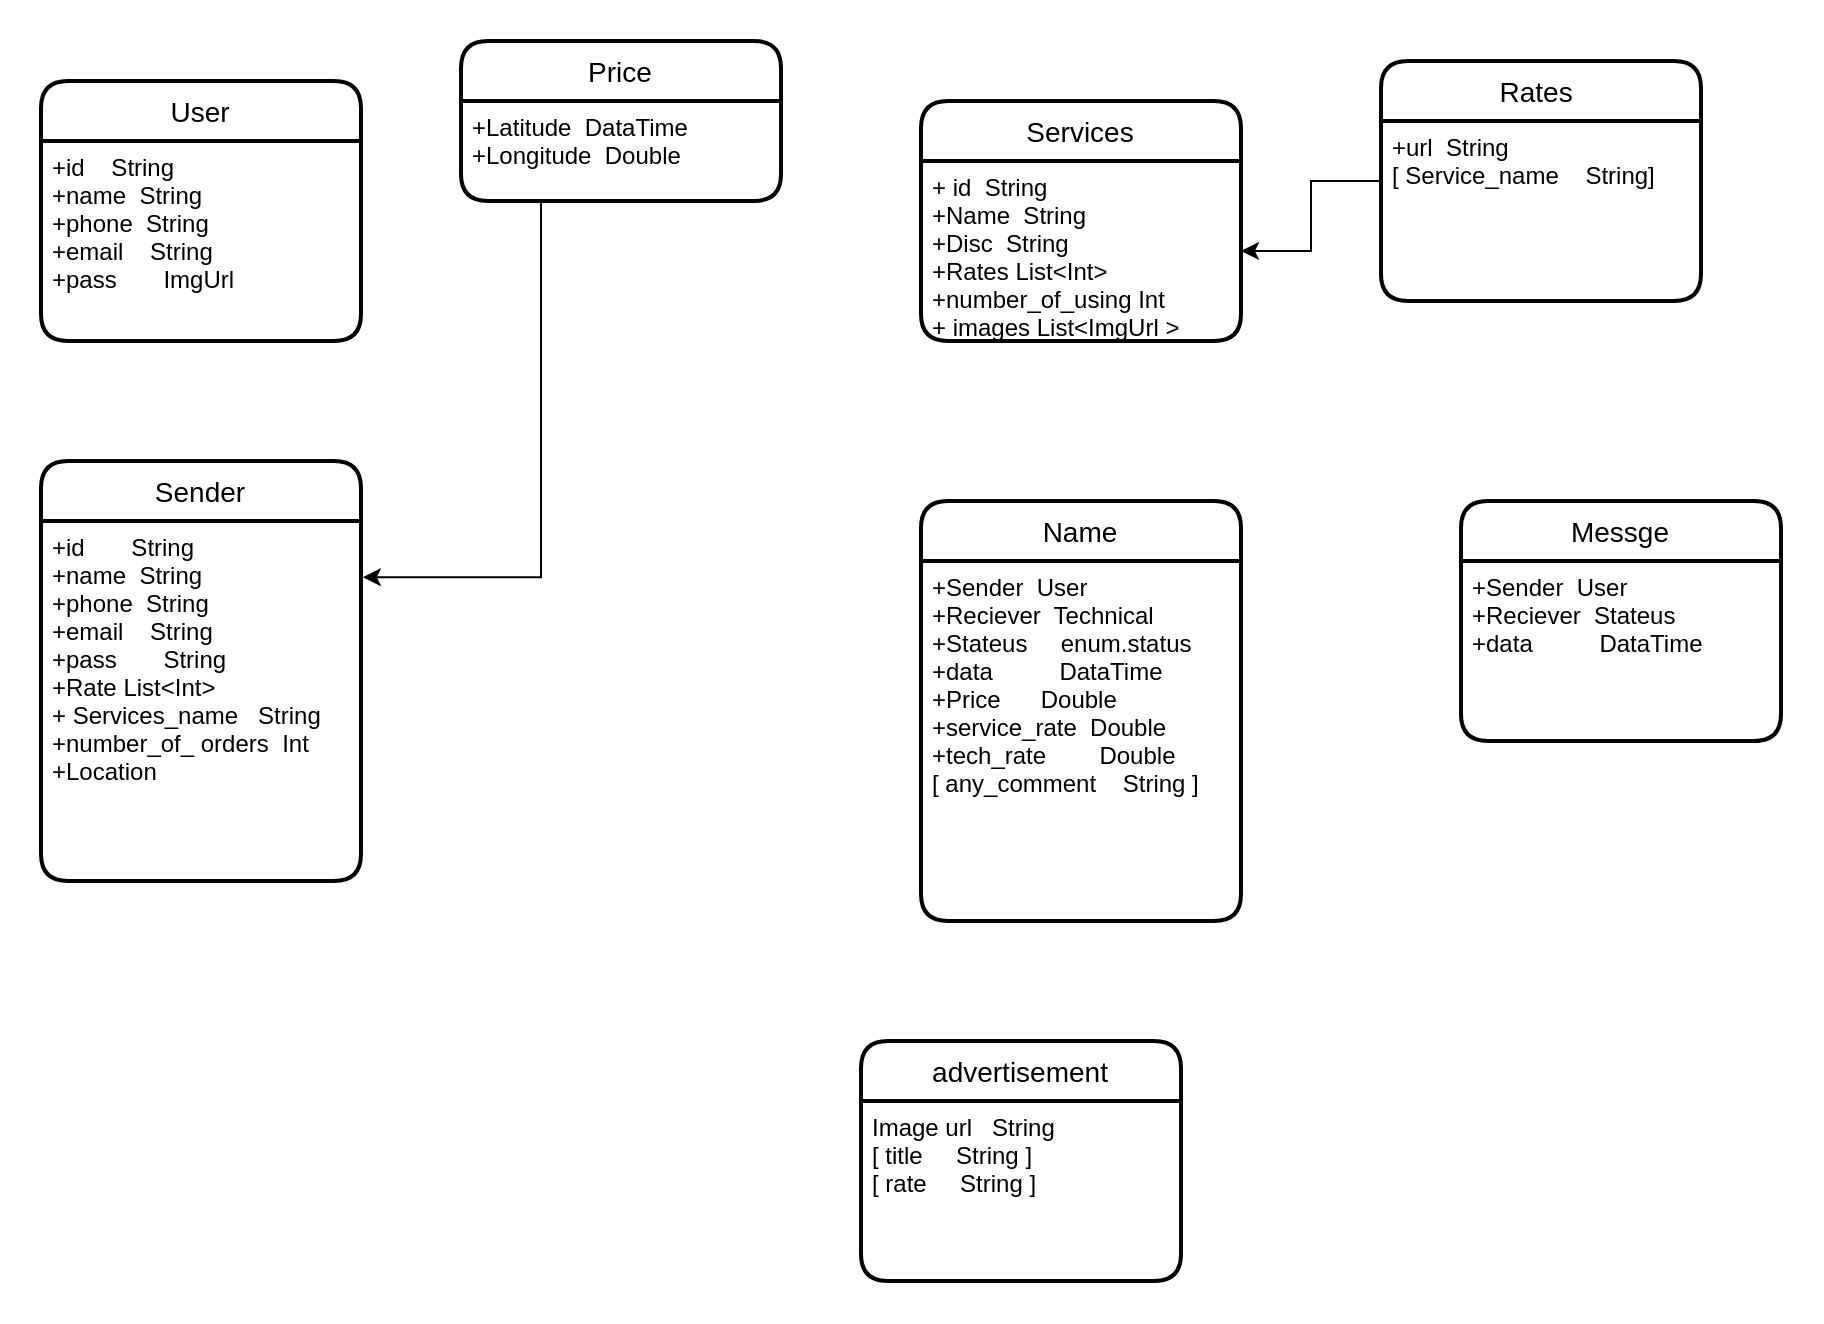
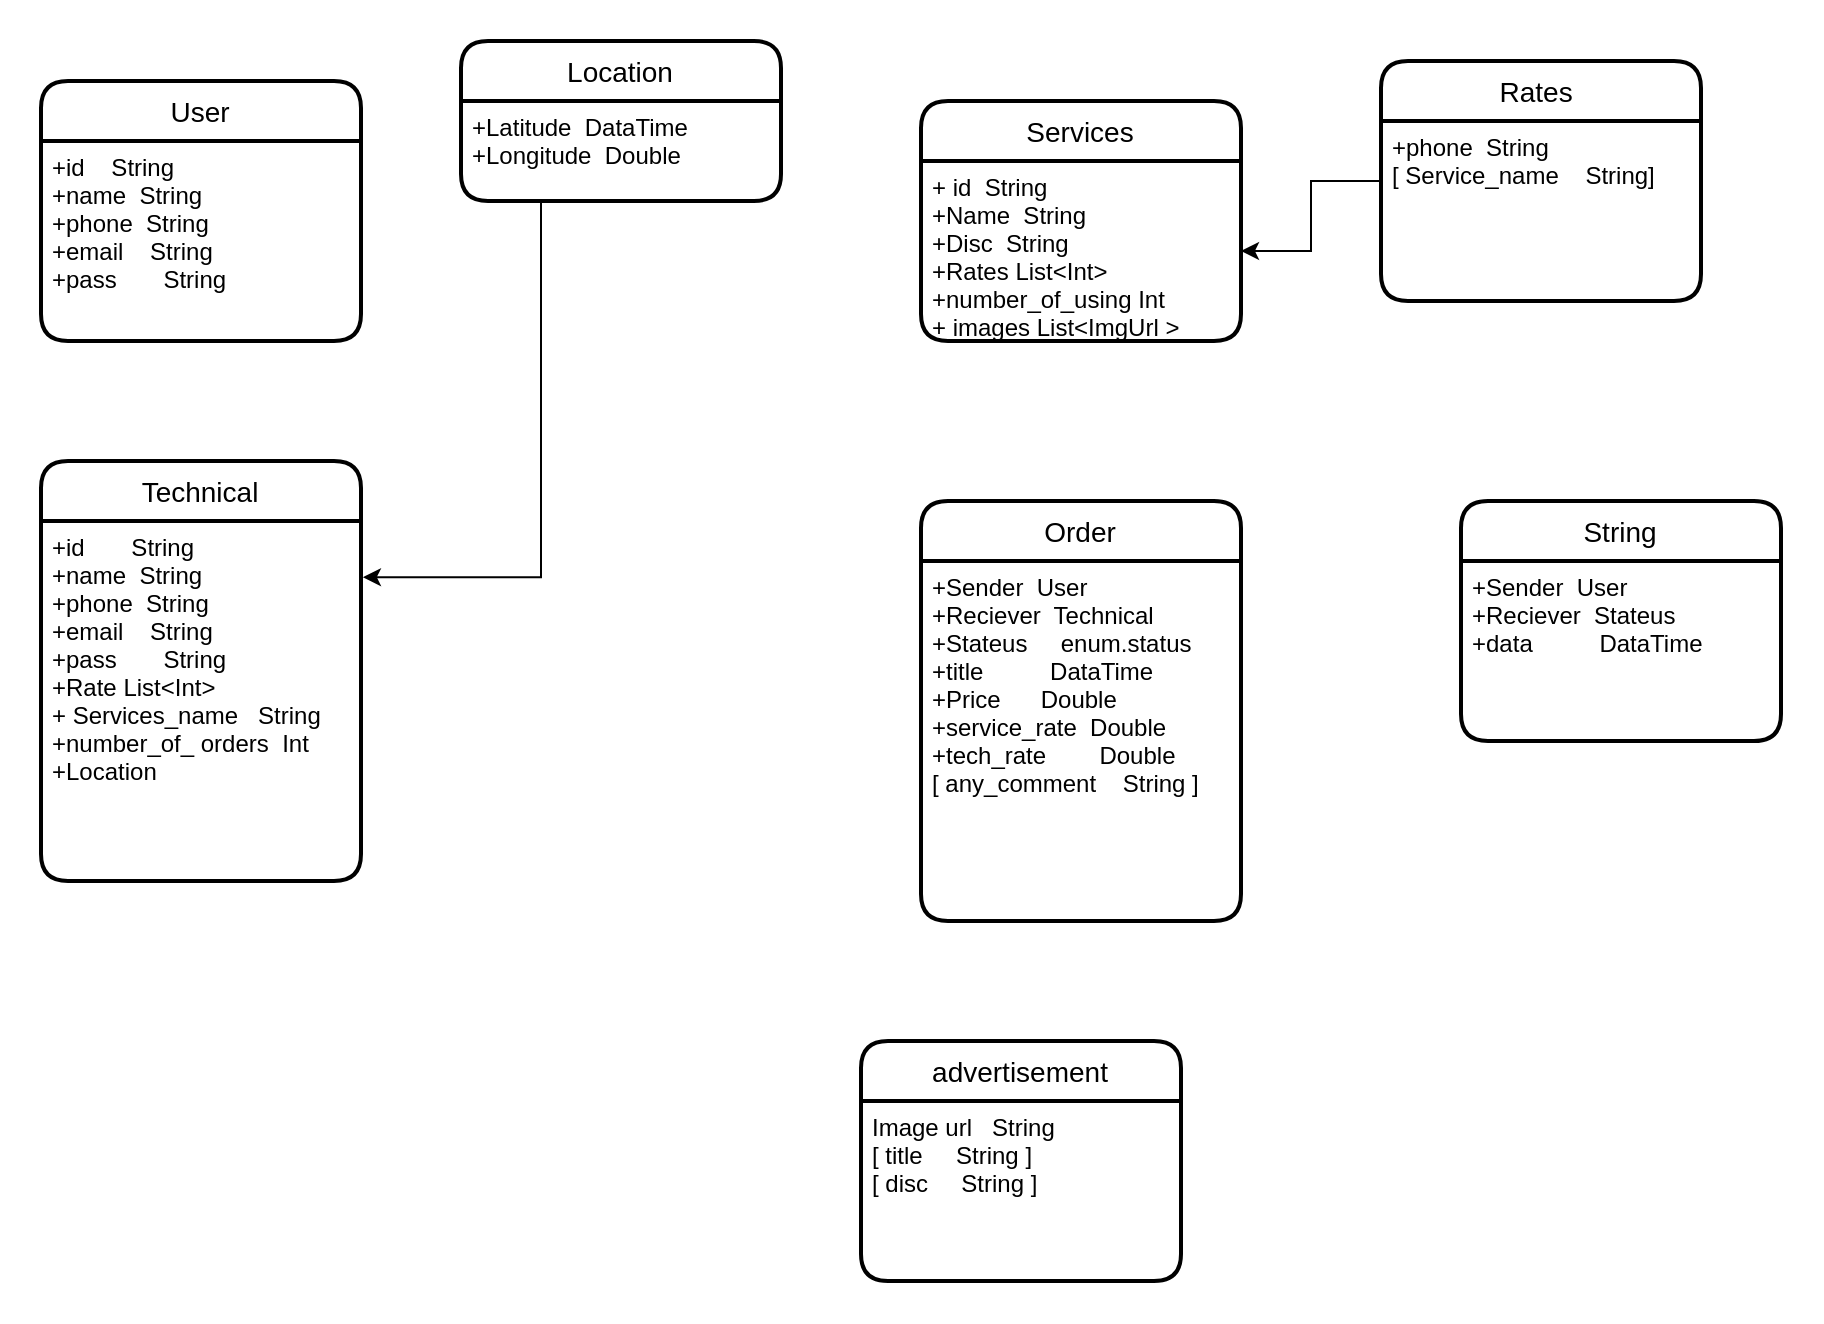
  <mxCell id="0" />
  <mxCell id="1" parent="0" />
  <mxCell id="2" value="User" style="swimlane;childLayout=stackLayout;horizontal=1;startSize=30;horizontalStack=0;rounded=1;fontSize=14;fontStyle=0;strokeWidth=2;resizeParent=0;resizeLast=1;shadow=0;dashed=0;align=center;" vertex="1" parent="1"><mxGeometry x="20" y="40" width="160" height="130" as="geometry" /></mxCell>
- <mxCell id="3" value="+id    String&#10;+name  String&#10;+phone  String&#10;+email    String&#10;+pass       ImgUrl&#10; " style="align=left;strokeColor=none;fillColor=none;spacingLeft=4;fontSize=12;verticalAlign=top;resizable=0;rotatable=0;part=1;" vertex="1" parent="2"><mxGeometry y="30" width="160" height="100" as="geometry" /></mxCell>
+ <mxCell id="3" value="+id    String&#10;+name  String&#10;+phone  String&#10;+email    String&#10;+pass       String&#10; " style="align=left;strokeColor=none;fillColor=none;spacingLeft=4;fontSize=12;verticalAlign=top;resizable=0;rotatable=0;part=1;" vertex="1" parent="2"><mxGeometry y="30" width="160" height="100" as="geometry" /></mxCell>
  <mxCell id="4" style="edgeStyle=orthogonalEdgeStyle;rounded=0;orthogonalLoop=1;jettySize=auto;html=1;exitX=0.5;exitY=1;exitDx=0;exitDy=0;" edge="1" parent="2" source="3" target="3"><mxGeometry relative="1" as="geometry" /></mxCell>
- <mxCell id="5" value="Price" style="swimlane;childLayout=stackLayout;horizontal=1;startSize=30;horizontalStack=0;rounded=1;fontSize=14;fontStyle=0;strokeWidth=2;resizeParent=0;resizeLast=1;shadow=0;dashed=0;align=center;" vertex="1" parent="1"><mxGeometry x="230" y="20" width="160" height="80" as="geometry" /></mxCell>
+ <mxCell id="5" value="Location" style="swimlane;childLayout=stackLayout;horizontal=1;startSize=30;horizontalStack=0;rounded=1;fontSize=14;fontStyle=0;strokeWidth=2;resizeParent=0;resizeLast=1;shadow=0;dashed=0;align=center;" vertex="1" parent="1"><mxGeometry x="230" y="20" width="160" height="80" as="geometry" /></mxCell>
  <mxCell id="6" value="+Latitude  DataTime&#10;+Longitude  Double" style="align=left;strokeColor=none;fillColor=none;spacingLeft=4;fontSize=12;verticalAlign=top;resizable=0;rotatable=0;part=1;" vertex="1" parent="5"><mxGeometry y="30" width="160" height="50" as="geometry" /></mxCell>
  <mxCell id="7" value="Services" style="swimlane;childLayout=stackLayout;horizontal=1;startSize=30;horizontalStack=0;rounded=1;fontSize=14;fontStyle=0;strokeWidth=2;resizeParent=0;resizeLast=1;shadow=0;dashed=0;align=center;" vertex="1" parent="1"><mxGeometry x="460" y="50" width="160" height="120" as="geometry" /></mxCell>
  <mxCell id="8" value="+ id  String&#10;+Name  String&#10;+Disc  String&#10;+Rates List&lt;Int&gt;&#10;+number_of_using Int&#10;+ images List&lt;ImgUrl &gt;" style="align=left;strokeColor=none;fillColor=none;spacingLeft=4;fontSize=12;verticalAlign=top;resizable=0;rotatable=0;part=1;" vertex="1" parent="7"><mxGeometry y="30" width="160" height="90" as="geometry" /></mxCell>
  <mxCell id="9" value="" style="edgeStyle=orthogonalEdgeStyle;rounded=0;orthogonalLoop=1;jettySize=auto;html=1;" edge="1" parent="1" source="10" target="8"><mxGeometry relative="1" as="geometry" /></mxCell>
  <mxCell id="10" value="Rates " style="swimlane;childLayout=stackLayout;horizontal=1;startSize=30;horizontalStack=0;rounded=1;fontSize=14;fontStyle=0;strokeWidth=2;resizeParent=0;resizeLast=1;shadow=0;dashed=0;align=center;" vertex="1" parent="1"><mxGeometry x="690" y="30" width="160" height="120" as="geometry" /></mxCell>
- <mxCell id="11" value="+url  String &#10;[ Service_name    String]&#10;" style="align=left;strokeColor=none;fillColor=none;spacingLeft=4;fontSize=12;verticalAlign=top;resizable=0;rotatable=0;part=1;" vertex="1" parent="10"><mxGeometry y="30" width="160" height="90" as="geometry" /></mxCell>
- <mxCell id="12" value="Sender" style="swimlane;childLayout=stackLayout;horizontal=1;startSize=30;horizontalStack=0;rounded=1;fontSize=14;fontStyle=0;strokeWidth=2;resizeParent=0;resizeLast=1;shadow=0;dashed=0;align=center;" vertex="1" parent="1"><mxGeometry x="20" y="230" width="160" height="210" as="geometry" /></mxCell>
+ <mxCell id="11" value="+phone  String &#10;[ Service_name    String]&#10;" style="align=left;strokeColor=none;fillColor=none;spacingLeft=4;fontSize=12;verticalAlign=top;resizable=0;rotatable=0;part=1;" vertex="1" parent="10"><mxGeometry y="30" width="160" height="90" as="geometry" /></mxCell>
+ <mxCell id="12" value="Technical" style="swimlane;childLayout=stackLayout;horizontal=1;startSize=30;horizontalStack=0;rounded=1;fontSize=14;fontStyle=0;strokeWidth=2;resizeParent=0;resizeLast=1;shadow=0;dashed=0;align=center;" vertex="1" parent="1"><mxGeometry x="20" y="230" width="160" height="210" as="geometry" /></mxCell>
  <mxCell id="13" value="+id       String&#10;+name  String&#10;+phone  String&#10;+email    String&#10;+pass       String&#10;+Rate List&lt;Int&gt;&#10;+ Services_name   String&#10;+number_of_ orders  Int&#10;+Location " style="align=left;strokeColor=none;fillColor=none;spacingLeft=4;fontSize=12;verticalAlign=top;resizable=0;rotatable=0;part=1;" vertex="1" parent="12"><mxGeometry y="30" width="160" height="180" as="geometry" /></mxCell>
  <mxCell id="14" style="edgeStyle=orthogonalEdgeStyle;rounded=0;orthogonalLoop=1;jettySize=auto;html=1;exitX=0.25;exitY=1;exitDx=0;exitDy=0;entryX=1.006;entryY=0.156;entryDx=0;entryDy=0;entryPerimeter=0;" edge="1" parent="1" source="6" target="13"><mxGeometry relative="1" as="geometry"><mxPoint x="270" y="360" as="targetPoint" /></mxGeometry></mxCell>
- <mxCell id="15" value="Name" style="swimlane;childLayout=stackLayout;horizontal=1;startSize=30;horizontalStack=0;rounded=1;fontSize=14;fontStyle=0;strokeWidth=2;resizeParent=0;resizeLast=1;shadow=0;dashed=0;align=center;" vertex="1" parent="1"><mxGeometry x="460" y="250" width="160" height="210" as="geometry" /></mxCell>
- <mxCell id="16" value="+Sender  User&#10;+Reciever  Technical&#10;+Stateus     enum.status&#10;+data          DataTime&#10;+Price      Double&#10;+service_rate  Double&#10;+tech_rate        Double&#10;[ any_comment    String ]" style="align=left;strokeColor=none;fillColor=none;spacingLeft=4;fontSize=12;verticalAlign=top;resizable=0;rotatable=0;part=1;" vertex="1" parent="15"><mxGeometry y="30" width="160" height="180" as="geometry" /></mxCell>
- <mxCell id="17" value="Messge" style="swimlane;childLayout=stackLayout;horizontal=1;startSize=30;horizontalStack=0;rounded=1;fontSize=14;fontStyle=0;strokeWidth=2;resizeParent=0;resizeLast=1;shadow=0;dashed=0;align=center;" vertex="1" parent="1"><mxGeometry x="730" y="250" width="160" height="120" as="geometry" /></mxCell>
+ <mxCell id="15" value="Order" style="swimlane;childLayout=stackLayout;horizontal=1;startSize=30;horizontalStack=0;rounded=1;fontSize=14;fontStyle=0;strokeWidth=2;resizeParent=0;resizeLast=1;shadow=0;dashed=0;align=center;" vertex="1" parent="1"><mxGeometry x="460" y="250" width="160" height="210" as="geometry" /></mxCell>
+ <mxCell id="16" value="+Sender  User&#10;+Reciever  Technical&#10;+Stateus     enum.status&#10;+title          DataTime&#10;+Price      Double&#10;+service_rate  Double&#10;+tech_rate        Double&#10;[ any_comment    String ]" style="align=left;strokeColor=none;fillColor=none;spacingLeft=4;fontSize=12;verticalAlign=top;resizable=0;rotatable=0;part=1;" vertex="1" parent="15"><mxGeometry y="30" width="160" height="180" as="geometry" /></mxCell>
+ <mxCell id="17" value="String" style="swimlane;childLayout=stackLayout;horizontal=1;startSize=30;horizontalStack=0;rounded=1;fontSize=14;fontStyle=0;strokeWidth=2;resizeParent=0;resizeLast=1;shadow=0;dashed=0;align=center;" vertex="1" parent="1"><mxGeometry x="730" y="250" width="160" height="120" as="geometry" /></mxCell>
  <mxCell id="18" value="+Sender  User&#10;+Reciever  Stateus&#10;+data          DataTime" style="align=left;strokeColor=none;fillColor=none;spacingLeft=4;fontSize=12;verticalAlign=top;resizable=0;rotatable=0;part=1;" vertex="1" parent="17"><mxGeometry y="30" width="160" height="90" as="geometry" /></mxCell>
  <mxCell id="19" value="advertisement" style="swimlane;childLayout=stackLayout;horizontal=1;startSize=30;horizontalStack=0;rounded=1;fontSize=14;fontStyle=0;strokeWidth=2;resizeParent=0;resizeLast=1;shadow=0;dashed=0;align=center;" vertex="1" parent="1"><mxGeometry x="430" y="520" width="160" height="120" as="geometry" /></mxCell>
- <mxCell id="20" value="Image url   String&#10;[ title     String ]&#10;[ rate     String ]" style="align=left;strokeColor=none;fillColor=none;spacingLeft=4;fontSize=12;verticalAlign=top;resizable=0;rotatable=0;part=1;" vertex="1" parent="19"><mxGeometry y="30" width="160" height="90" as="geometry" /></mxCell>
+ <mxCell id="20" value="Image url   String&#10;[ title     String ]&#10;[ disc     String ]" style="align=left;strokeColor=none;fillColor=none;spacingLeft=4;fontSize=12;verticalAlign=top;resizable=0;rotatable=0;part=1;" vertex="1" parent="19"><mxGeometry y="30" width="160" height="90" as="geometry" /></mxCell>
